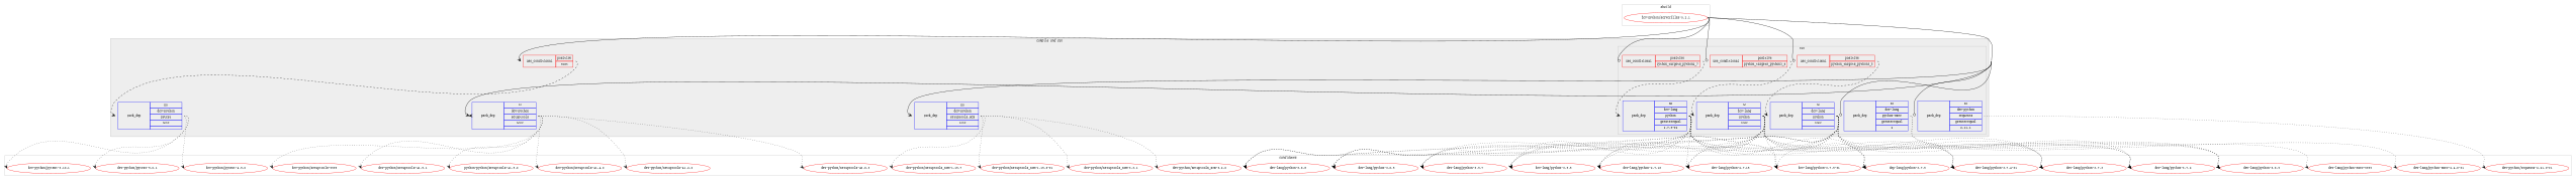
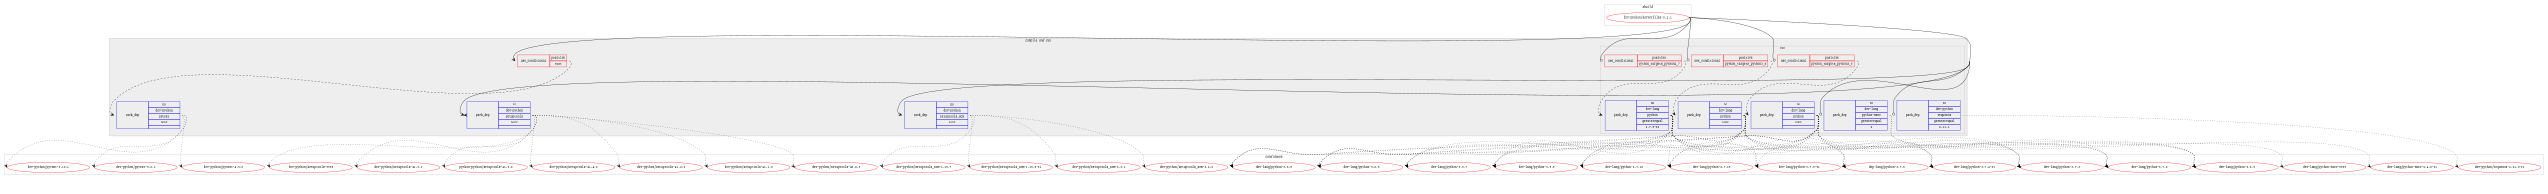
  digraph {
    compound=true
    concentrate=true
    fontname="Courier Prime"
    fontsize=10
    newrank=true
    rankdir=TB
    ranksep=1.5
    node [color=red fontname="Courier Prime" fontsize=10]
    edge [arrowhead=vee fontname="Courier Prime" headport=w style=dotted tailport=e weight=100]
    n1 [label="dev-python/serverfiles-0.2.1" width=4]
    n2 [color=blue label=<<TABLE BORDER="0" CELLBORDER="1" CELLSPACING="0" CELLPADDING="4" WIDTH="220"><TR><TD ROWSPAN="6" CELLPADDING="30">pack_dep</TD></TR><TR><TD WIDTH="110">no</TD></TR><TR><TD>dev-python</TD></TR><TR><TD>pytest</TD></TR><TR><TD>none</TD></TR><TR><TD></TD></TR></TABLE>> shape=none]
    n3 [label=<<TABLE BORDER="0" CELLBORDER="1" CELLSPACING="0" CELLPADDING="4"><TR><TD ROWSPAN="3" CELLPADDING="10">use_conditional</TD></TR><TR><TD>positive</TD></TR><TR><TD>test</TD></TR></TABLE>> shape=none]
    n4 [color=blue label=<<TABLE BORDER="0" CELLBORDER="1" CELLSPACING="0" CELLPADDING="4" WIDTH="220"><TR><TD ROWSPAN="6" CELLPADDING="30">pack_dep</TD></TR><TR><TD WIDTH="110">no</TD></TR><TR><TD>dev-python</TD></TR><TR><TD>setuptools</TD></TR><TR><TD>none</TD></TR><TR><TD></TD></TR></TABLE>> shape=none]
    n5 [color=blue label=<<TABLE BORDER="0" CELLBORDER="1" CELLSPACING="0" CELLPADDING="4" WIDTH="220"><TR><TD ROWSPAN="6" CELLPADDING="30">pack_dep</TD></TR><TR><TD WIDTH="110">no</TD></TR><TR><TD>dev-python</TD></TR><TR><TD>setuptools_scm</TD></TR><TR><TD>none</TD></TR><TR><TD></TD></TR></TABLE>> shape=none]
    n6 [color=blue label=<<TABLE BORDER="0" CELLBORDER="1" CELLSPACING="0" CELLPADDING="4" WIDTH="220"><TR><TD ROWSPAN="6" CELLPADDING="30">pack_dep</TD></TR><TR><TD WIDTH="110">no</TD></TR><TR><TD>dev-lang</TD></TR><TR><TD>python</TD></TR><TR><TD>greaterequal</TD></TR><TR><TD>2.7.5-r2</TD></TR></TABLE>> shape=none]
    n7 [label=<<TABLE BORDER="0" CELLBORDER="1" CELLSPACING="0" CELLPADDING="4"><TR><TD ROWSPAN="3" CELLPADDING="10">use_conditional</TD></TR><TR><TD>positive</TD></TR><TR><TD>python_targets_python2_7</TD></TR></TABLE>> shape=none]
    n8 [color=blue label=<<TABLE BORDER="0" CELLBORDER="1" CELLSPACING="0" CELLPADDING="4" WIDTH="220"><TR><TD ROWSPAN="6" CELLPADDING="30">pack_dep</TD></TR><TR><TD WIDTH="110">no</TD></TR><TR><TD>dev-lang</TD></TR><TR><TD>python</TD></TR><TR><TD>none</TD></TR><TR><TD></TD></TR></TABLE>> shape=none]
    n9 [label=<<TABLE BORDER="0" CELLBORDER="1" CELLSPACING="0" CELLPADDING="4"><TR><TD ROWSPAN="3" CELLPADDING="10">use_conditional</TD></TR><TR><TD>positive</TD></TR><TR><TD>python_targets_python3_5</TD></TR></TABLE>> shape=none]
    n10 [color=blue label=<<TABLE BORDER="0" CELLBORDER="1" CELLSPACING="0" CELLPADDING="4" WIDTH="220"><TR><TD ROWSPAN="6" CELLPADDING="30">pack_dep</TD></TR><TR><TD WIDTH="110">no</TD></TR><TR><TD>dev-lang</TD></TR><TR><TD>python</TD></TR><TR><TD>none</TD></TR><TR><TD></TD></TR></TABLE>> shape=none]
    n11 [label=<<TABLE BORDER="0" CELLBORDER="1" CELLSPACING="0" CELLPADDING="4"><TR><TD ROWSPAN="3" CELLPADDING="10">use_conditional</TD></TR><TR><TD>positive</TD></TR><TR><TD>python_targets_python3_6</TD></TR></TABLE>> shape=none]
    n12 [color=blue label=<<TABLE BORDER="0" CELLBORDER="1" CELLSPACING="0" CELLPADDING="4" WIDTH="220"><TR><TD ROWSPAN="6" CELLPADDING="30">pack_dep</TD></TR><TR><TD WIDTH="110">no</TD></TR><TR><TD>dev-lang</TD></TR><TR><TD>python-exec</TD></TR><TR><TD>greaterequal</TD></TR><TR><TD>2</TD></TR></TABLE>> shape=none]
    n13 [color=blue label=<<TABLE BORDER="0" CELLBORDER="1" CELLSPACING="0" CELLPADDING="4" WIDTH="220"><TR><TD ROWSPAN="6" CELLPADDING="30">pack_dep</TD></TR><TR><TD WIDTH="110">no</TD></TR><TR><TD>dev-python</TD></TR><TR><TD>requests</TD></TR><TR><TD>greaterequal</TD></TR><TR><TD>2.11.1</TD></TR></TABLE>> shape=none]
    n14 [label="dev-python/pytest-3.10.1" width=4]
    n15 [label="dev-python/pytest-4.5.0" width=4]
    n16 [label="dev-python/pytest-5.0.1" width=4]
    n17 [label="dev-python/setuptools-40.6.3" width=4]
+   n18 [label="dev-python/setuptools-41.1.0" width=4]
    n19 [label="dev-python/setuptools-41.2.0" width=4]
    n20 [label="dev-python/setuptools-41.4.0" width=4]
    n21 [label="python-python/setuptools-41.5.0" width=4]
    n22 [label="dev-python/setuptools-41.5.1" width=4]
    n23 [label="dev-python/setuptools-9999" width=4]
    n24 [label="dev-python/setuptools_scm-1.15.6-r1" width=4]
    n25 [label="dev-python/setuptools_scm-1.15.7" width=4]
    n26 [label="dev-python/setuptools_scm-3.2.0" width=4]
    n27 [label="dev-python/setuptools_scm-3.3.1" width=4]
    n28 [label="dev-lang/python-2.7.15" width=4]
    n29 [label="dev-lang/python-2.7.16" width=4]
    n30 [label="dev-lang/python-3.5.5" width=4]
    n31 [label="dev-lang/python-3.5.7" width=4]
    n32 [label="dev-lang/python-3.6.5" width=4]
    n33 [label="dev-lang/python-3.6.8" width=4]
    n34 [label="dev-lang/python-3.6.9" width=4]
    n35 [label="dev-lang/python-3.7.2" width=4]
    n36 [label="dev-lang/python-3.7.3" width=4]
    n37 [label="dev-lang/python-3.7.4-r1" width=4]
    n38 [label="dep-lang/python-3.7.5" width=4]
    n39 [label="dev-lang/python-3.7.5-r1" width=4]
    n40 [label="dev-lang/python-exec-2.4.6-r1" width=4]
    n41 [label="dev-lang/python-exec-9999" width=4]
    n42 [label="dev-python/requests-2.21.0-r1" width=4]
    subgraph cluster_1 {
      color=gray
      label=<<i>ebuild</i>>
      rank=same
      n1
    }
    subgraph cluster_2 {
      color=gray
      label=<<i>dependencies</i>>
      subgraph cluster_3 {
        color=gray
        fillcolor="#eeeeee"
        label=<<i>compile</i>>
        style=filled
        subgraph sub_4 {
          color=gray
          fillcolor="#eeeeee"
          label=<<i>compile</i>>
          style=filled
          n3
          subgraph sub_5 {
            color=gray
            fillcolor="#eeeeee"
            label=<<i>compile</i>>
            style=filled
            n2
          }
        }
        subgraph sub_6 {
          color=gray
          fillcolor="#eeeeee"
          label=<<i>compile</i>>
          style=filled
          n4
        }
        subgraph sub_7 {
          color=gray
          fillcolor="#eeeeee"
          label=<<i>compile</i>>
          style=filled
          n5
        }
      }
      subgraph cluster_8 {
        color=gray
        fillcolor="#eeeeee"
        label=<<i>compile and run</i>>
        style=filled
      }
      subgraph cluster_9 {
        color=gray
        fillcolor="#eeeeee"
        label=<<i>run</i>>
        style=filled
        subgraph sub_10 {
          color=gray
          fillcolor="#eeeeee"
          label=<<i>run</i>>
          style=filled
          n7
          subgraph sub_11 {
            color=gray
            fillcolor="#eeeeee"
            label=<<i>run</i>>
            style=filled
            n6
          }
        }
        subgraph sub_12 {
          color=gray
          fillcolor="#eeeeee"
          label=<<i>run</i>>
          style=filled
          n9
          subgraph sub_13 {
            color=gray
            fillcolor="#eeeeee"
            label=<<i>run</i>>
            style=filled
            n8
          }
        }
        subgraph sub_14 {
          color=gray
          fillcolor="#eeeeee"
          label=<<i>run</i>>
          style=filled
          n11
          subgraph sub_15 {
            color=gray
            fillcolor="#eeeeee"
            label=<<i>run</i>>
            style=filled
            n10
          }
        }
        subgraph sub_16 {
          color=gray
          fillcolor="#eeeeee"
          label=<<i>run</i>>
          style=filled
          n12
        }
        subgraph sub_17 {
          color=gray
          fillcolor="#eeeeee"
          label=<<i>run</i>>
          style=filled
          n13
        }
      }
    }
    subgraph cluster_18 {
      color=gray
      label=<<i>candidates</i>>
      rank=same
      subgraph sub_19 {
        color=black
        label=<<i>candidates</i>>
        nodesep=1
        rank=same
        n14
        n15
        n16
      }
      subgraph sub_20 {
        color=black
        label=<<i>candidates</i>>
        nodesep=1
        rank=same
        n17
+       n18
        n19
        n20
        n21
        n22
        n23
      }
      subgraph sub_21 {
        color=black
        label=<<i>candidates</i>>
        nodesep=1
        rank=same
        n24
        n25
        n26
        n27
      }
      subgraph sub_22 {
        color=black
        label=<<i>candidates</i>>
        nodesep=1
        rank=same
        n28
        n29
        n30
        n31
        n32
        n33
        n34
        n35
        n36
        n37
        n38
        n39
      }
      subgraph sub_23 {
        color=black
        label=<<i>candidates</i>>
        nodesep=1
        rank=same
        n28
        n29
        n30
        n31
        n32
        n33
        n34
        n35
        n36
        n37
        n38
        n39
      }
      subgraph sub_24 {
        color=black
        label=<<i>candidates</i>>
        nodesep=1
        rank=same
        n28
        n29
        n30
        n31
        n32
        n33
        n34
        n35
        n36
        n37
        n38
        n39
      }
      subgraph sub_25 {
        color=black
        label=<<i>candidates</i>>
        nodesep=1
        rank=same
        n40
        n41
      }
      subgraph sub_26 {
        color=black
        label=<<i>candidates</i>>
        nodesep=1
        rank=same
        n42
      }
    }
    n1 -> n3 [style=solid weight=20]
    n1 -> n4 [style=solid weight=20]
    n1 -> n5 [style=solid weight=20]
    n1 -> n7 [arrowhead=odot style=solid weight=20]
    n1 -> n9 [arrowhead=odot style=solid weight=20]
    n1 -> n11 [arrowhead=odot style=solid weight=20]
    n1 -> n12 [arrowhead=odot style=solid weight=20]
    n1 -> n13 [arrowhead=odot style=solid weight=20]
    n2 -> n14
    n2 -> n15
    n2 -> n16
    n3 -> n2 [style=dashed weight=20]
    n4 -> n17
+   n4 -> n18
    n4 -> n19
    n4 -> n20
    n4 -> n21
    n4 -> n22
    n4 -> n23
    n5 -> n24
    n5 -> n25
    n5 -> n26
    n5 -> n27
    n6 -> n28
    n6 -> n29
    n6 -> n30
    n6 -> n31
    n6 -> n32
    n6 -> n33
    n6 -> n34
    n6 -> n35
    n6 -> n36
    n6 -> n37
    n6 -> n38
    n6 -> n39
    n7 -> n6 [style=dashed weight=20]
    n8 -> n28
    n8 -> n29
    n8 -> n30
    n8 -> n31
    n8 -> n32
    n8 -> n33
    n8 -> n34
    n8 -> n35
    n8 -> n36
    n8 -> n37
    n8 -> n38
    n8 -> n39
    n9 -> n8 [style=dashed weight=20]
    n10 -> n28
    n10 -> n29
    n10 -> n30
    n10 -> n31
    n10 -> n32
    n10 -> n33
    n10 -> n34
    n10 -> n35
    n10 -> n36
    n10 -> n37
    n10 -> n38
    n10 -> n39
    n11 -> n10 [style=dashed weight=20]
    n12 -> n40
    n12 -> n41
    n13 -> n42
  }
